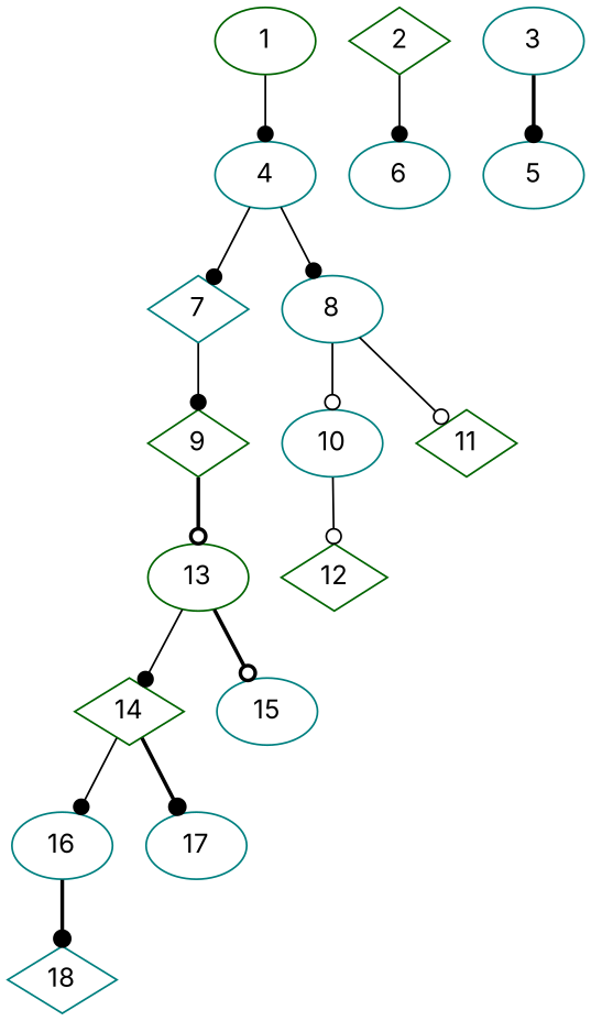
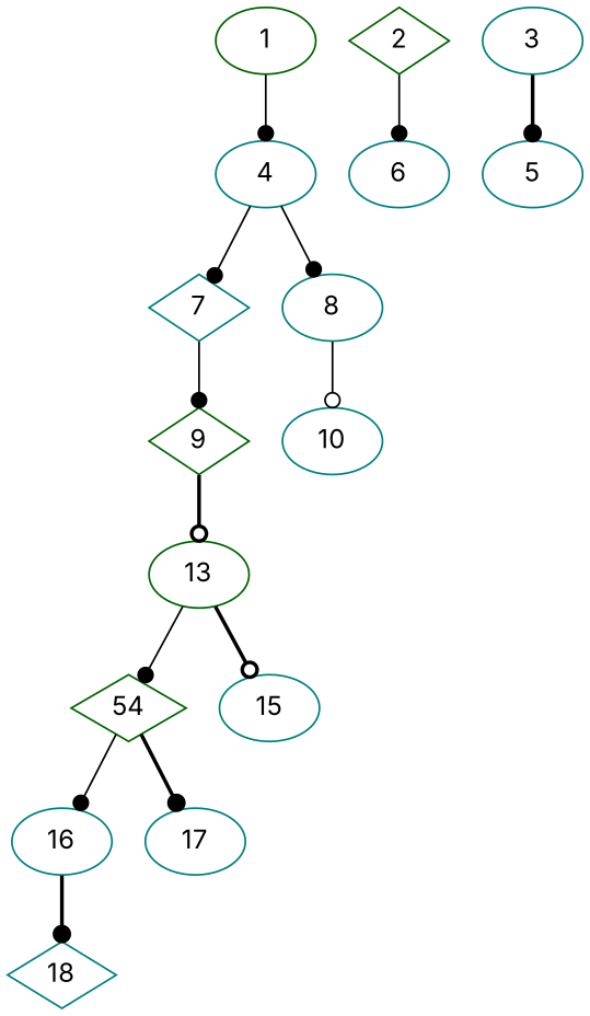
  digraph {
    fontname=Inter
    node [alpha=0.09 color=teal fontname=Inter shape=ellipse]
    edge [arrowhead=dot fontname=Inter style=solid]
    1 [alpha=0.16 color=darkgreen expect_size=1767867237298730]
    4 [alpha=0.05 expect_size=17279125417325526]
    7 [alpha=0.17 expect_size=27238244723611140096 shape=diamond]
    8 [alpha=0.19 expect_size=127580258366503518208]
    9 [alpha=0.12 color=darkgreen expect_size=12885315282590464 shape=diamond]
    10 [alpha=0.17 expect_size=241582989348662411264]
-   11 [alpha=0.02 color=darkgreen expect_size=522831106427095040 shape=diamond]
    2 [alpha=0.10 color=darkgreen expect_size=2097485963187919 shape=diamond]
    6 [alpha=0.06 expect_size=6983292771755248]
    3 [expect_size=9678632909210710]
    5 [alpha=0.15 expect_size=2037745879204551]
    13 [alpha=0.06 color=darkgreen expect_size=3802406667628166]
-   12 [alpha=0.11 color=darkgreen expect_size=319200927319252 shape=diamond]
-   14 [color=darkgreen expect_size=12386285332287328 shape=diamond]
+   14 [color=darkgreen expect_size=12386285332287328 shape=diamond label=54]
    15 [expect_size=127642060525142016000]
    16 [alpha=0.14 expect_size=132544439550119472]
    17 [alpha=0.18 expect_size=3877790464887179]
    18 [alpha=0.11 expect_size=67350745936656596992 shape=diamond]
    1 -> 4
    4 -> 7
    4 -> 8
    7 -> 9
    8 -> 10 [arrowhead=odot]
-   8 -> 11 [arrowhead=odot]
    9 -> 13 [arrowhead=odot style=bold]
-   10 -> 12 [arrowhead=odot]
    2 -> 6
    3 -> 5 [style=bold]
    13 -> 14
    13 -> 15 [arrowhead=odot style=bold]
    14 -> 16
    14 -> 17 [style=bold]
    16 -> 18 [style=bold]
  }
